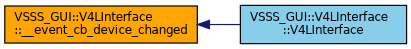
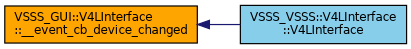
  digraph {
    rankdir=LR
    node [color=black fontname=Helvetica fontsize=10 shape=record style=filled]
    n1 [fillcolor=orange fontcolor=black height=0.2 label="VSSS_GUI::V4LInterface\l::__event_cb_device_changed" width=0.4]
-   n2 [fillcolor=skyblue height=0.2 label="VSSS_GUI::V4LInterface\l::V4LInterface" width=0.4]
+   n2 [fillcolor=skyblue height=0.2 label="VSSS_VSSS::V4LInterface\l::V4LInterface" width=0.4]
    n1 -> n2 [color=midnightblue dir=back fontname=Helvetica fontsize=10 labelfontname=Helvetica labelfontsize=10 style=solid]
  }
